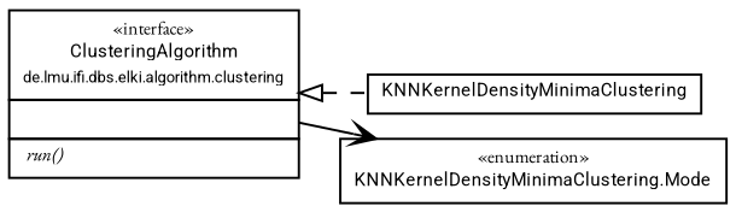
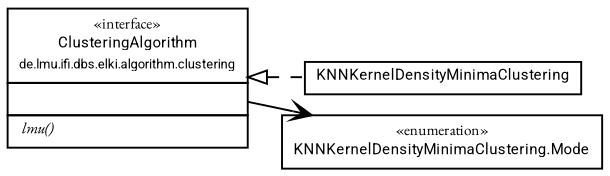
  digraph {
    fontname="EB Garamond"
    nodesep=0.15
    rankdir=LR
    ranksep=0.25
    node [fontcolor=black fontname="EB Garamond" fontsize=8 margin=0 shape=plaintext]
    edge [color=black fontname="EB Garamond" fontsize=7 labelfontname=Roboto labelfontsize=7]
    n1 [height=0 label=<<table title="de.lmu.ifi.dbs.elki.algorithm.clustering.onedimensional.KNNKernelDensityMinimaClustering" border="0" cellborder="1" cellspacing="0" cellpadding="2" href="KNNKernelDensityMinimaClustering.html" target="_parent"> 		<tr><td><table border="0" cellspacing="0" cellpadding="1"> 		<tr><td align="center" balign="center"> <font face="Roboto">KNNKernelDensityMinimaClustering</font> </td></tr> 		</table></td></tr> 		</table>> width=0]
    n2 [height=0 label=<<table title="de.lmu.ifi.dbs.elki.algorithm.clustering.onedimensional.KNNKernelDensityMinimaClustering.Mode" border="0" cellborder="1" cellspacing="0" cellpadding="2" href="KNNKernelDensityMinimaClustering.Mode.html" target="_parent"> 		<tr><td><table border="0" cellspacing="0" cellpadding="1"> 		<tr><td align="center" balign="center"> &#171;enumeration&#187; </td></tr> 		<tr><td align="center" balign="center"> <font face="Roboto">KNNKernelDensityMinimaClustering.Mode</font> </td></tr> 		</table></td></tr> 		</table>> width=0]
-   n3 [height=0 label=<<table title="de.lmu.ifi.dbs.elki.algorithm.clustering.ClusteringAlgorithm" border="0" cellborder="1" cellspacing="0" cellpadding="2" href="../ClusteringAlgorithm.html" target="_parent"> 		<tr><td><table border="0" cellspacing="0" cellpadding="1"> 		<tr><td align="center" balign="center"> &#171;interface&#187; </td></tr> 		<tr><td align="center" balign="center"> <font face="Roboto">ClusteringAlgorithm</font> </td></tr> 		<tr><td align="center" balign="center"> <font face="Roboto" point-size="7.0">de.lmu.ifi.dbs.elki.algorithm.clustering</font> </td></tr> 		</table></td></tr> 		<tr><td><table border="0" cellspacing="0" cellpadding="1"> 		<tr><td align="left" balign="left">  </td></tr> 		</table></td></tr> 		<tr><td><table border="0" cellspacing="0" cellpadding="1"> 		<tr><td align="left" balign="left"> <i> run()</i> </td></tr> 		</table></td></tr> 		</table>> width=0]
+   n3 [height=0 label=<<table title="de.lmu.ifi.dbs.elki.algorithm.clustering.ClusteringAlgorithm" border="0" cellborder="1" cellspacing="0" cellpadding="2" href="../ClusteringAlgorithm.html" target="_parent"> 		<tr><td><table border="0" cellspacing="0" cellpadding="1"> 		<tr><td align="center" balign="center"> &#171;interface&#187; </td></tr> 		<tr><td align="center" balign="center"> <font face="Roboto">ClusteringAlgorithm</font> </td></tr> 		<tr><td align="center" balign="center"> <font face="Roboto" point-size="7.0">de.lmu.ifi.dbs.elki.algorithm.clustering</font> </td></tr> 		</table></td></tr> 		<tr><td><table border="0" cellspacing="0" cellpadding="1"> 		<tr><td align="left" balign="left">  </td></tr> 		</table></td></tr> 		<tr><td><table border="0" cellspacing="0" cellpadding="1"> 		<tr><td align="left" balign="left"> <i> lmu()</i> </td></tr> 		</table></td></tr> 		</table>> width=0]
    n3 -> n1 [arrowtail=empty dir=back style=dashed weight=9]
    n3 -> n2 [arrowhead=open weight=1]
  }
